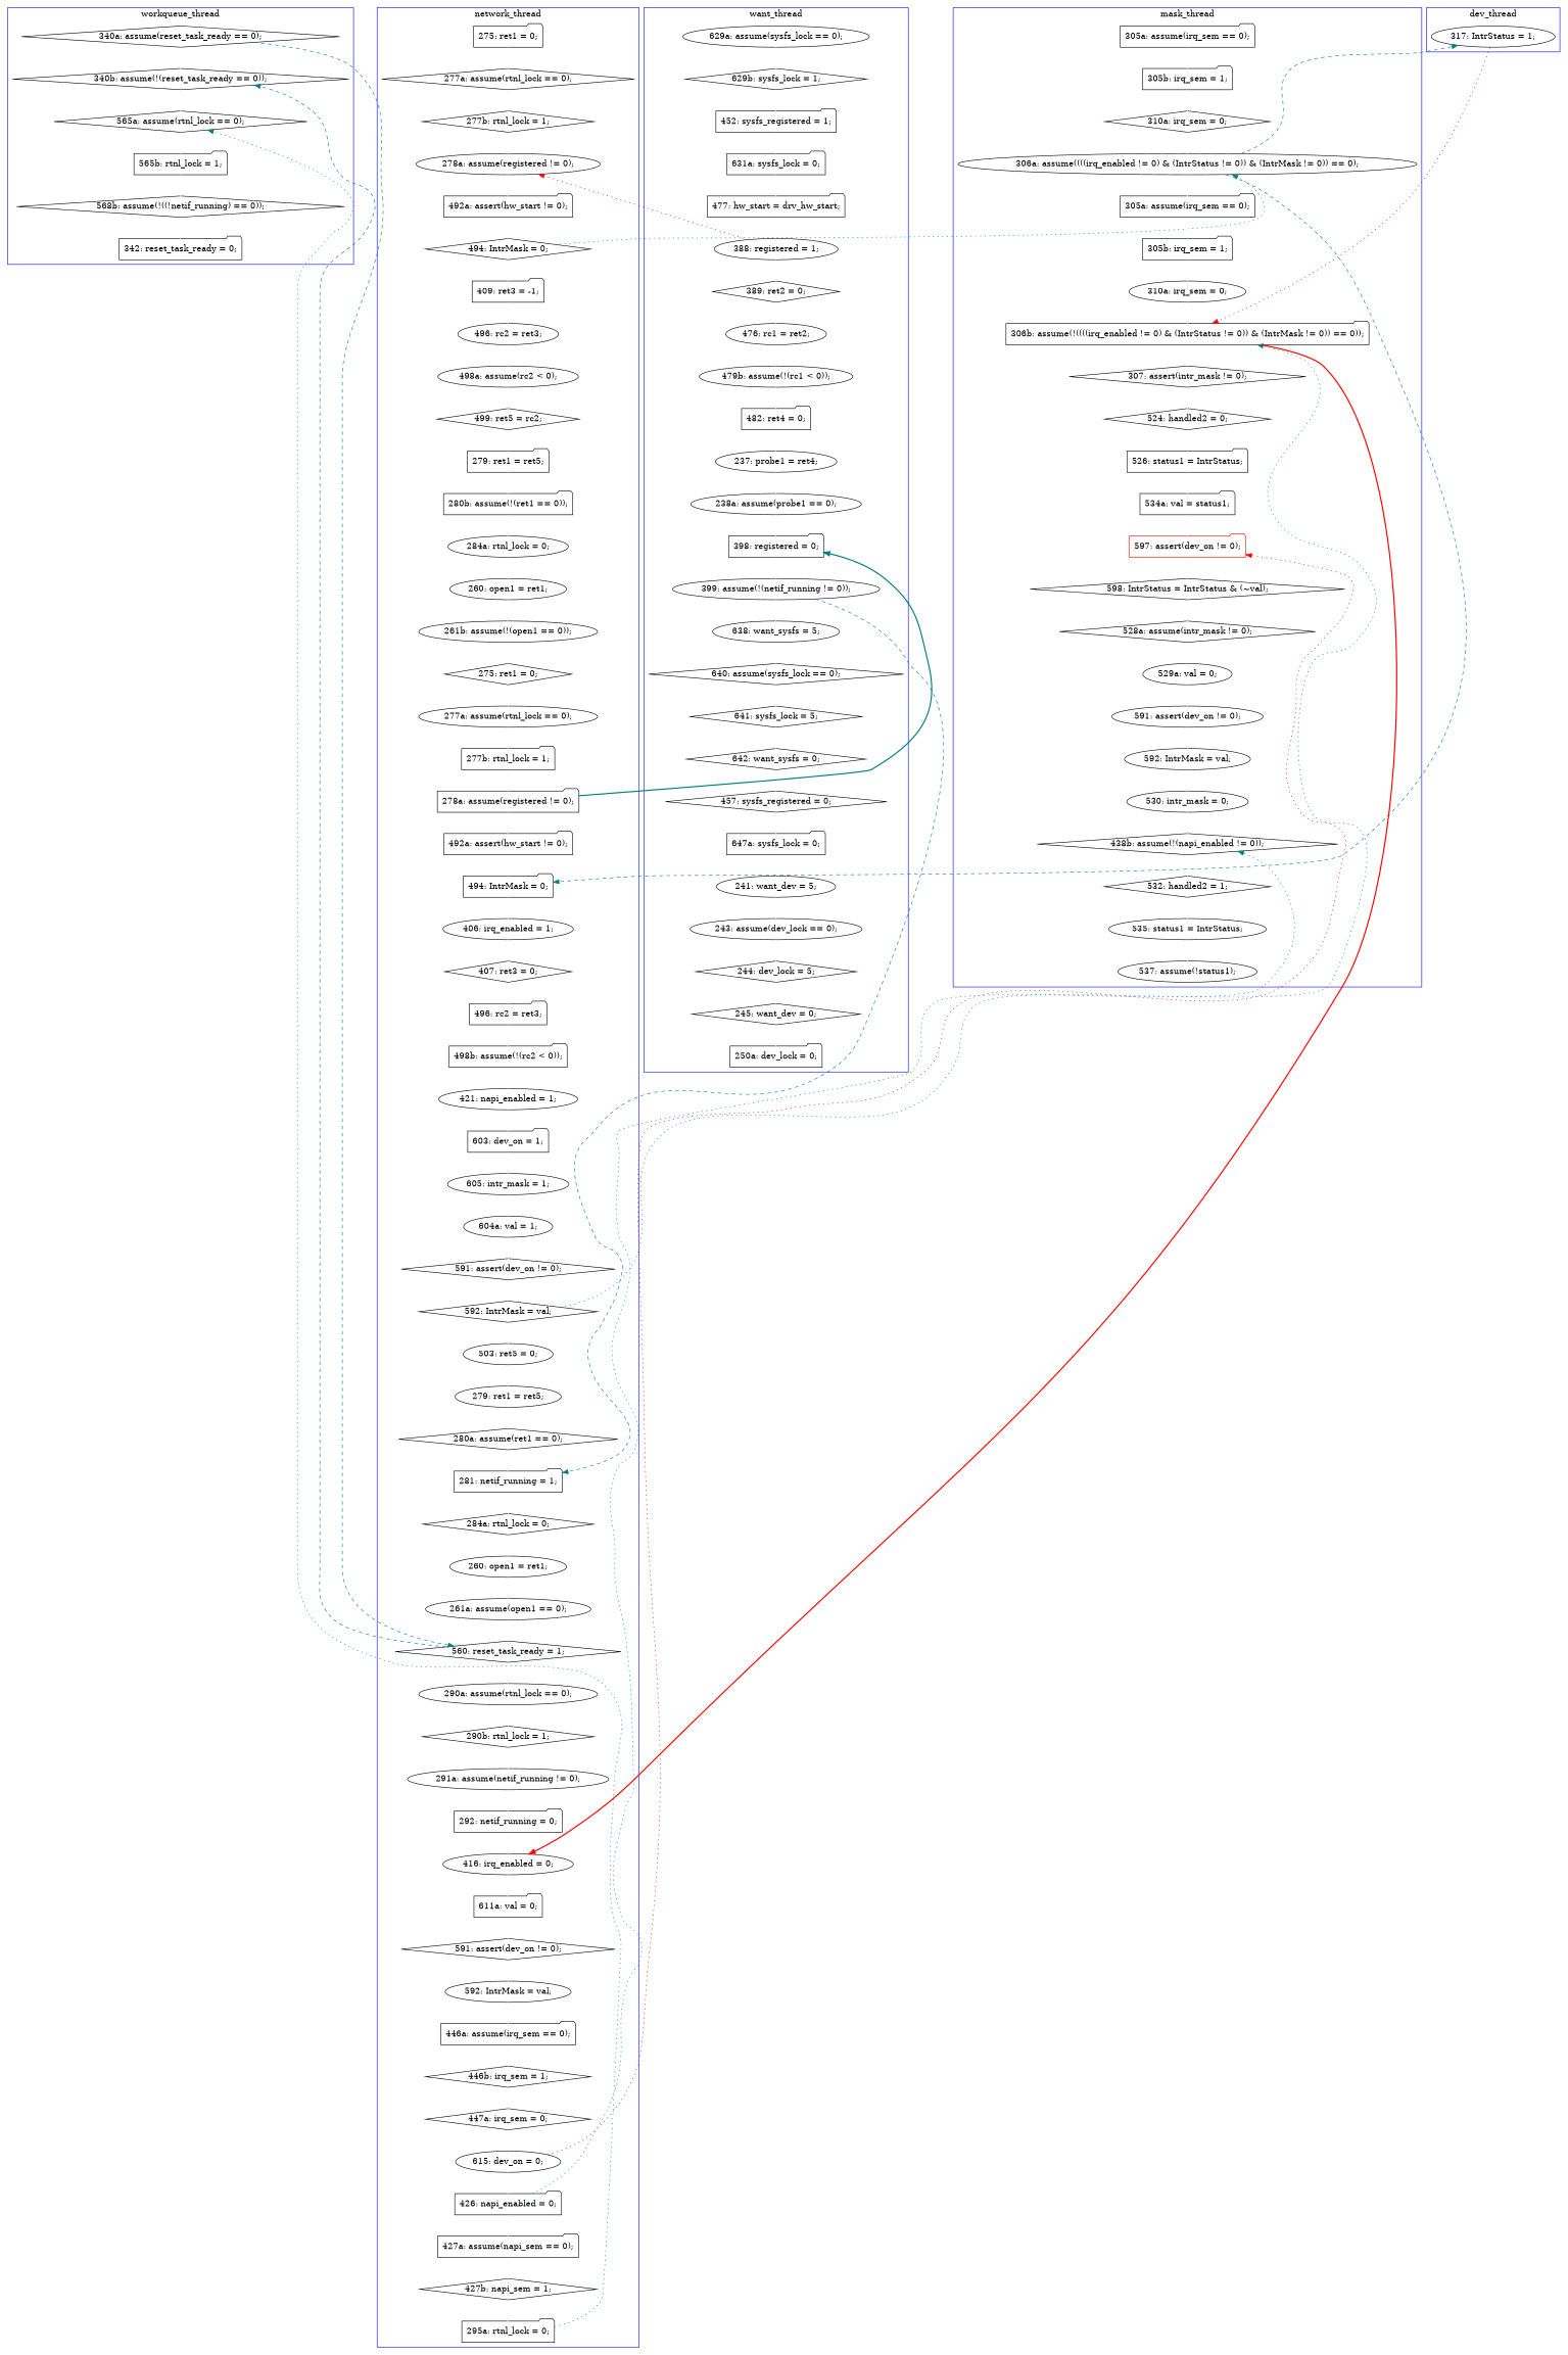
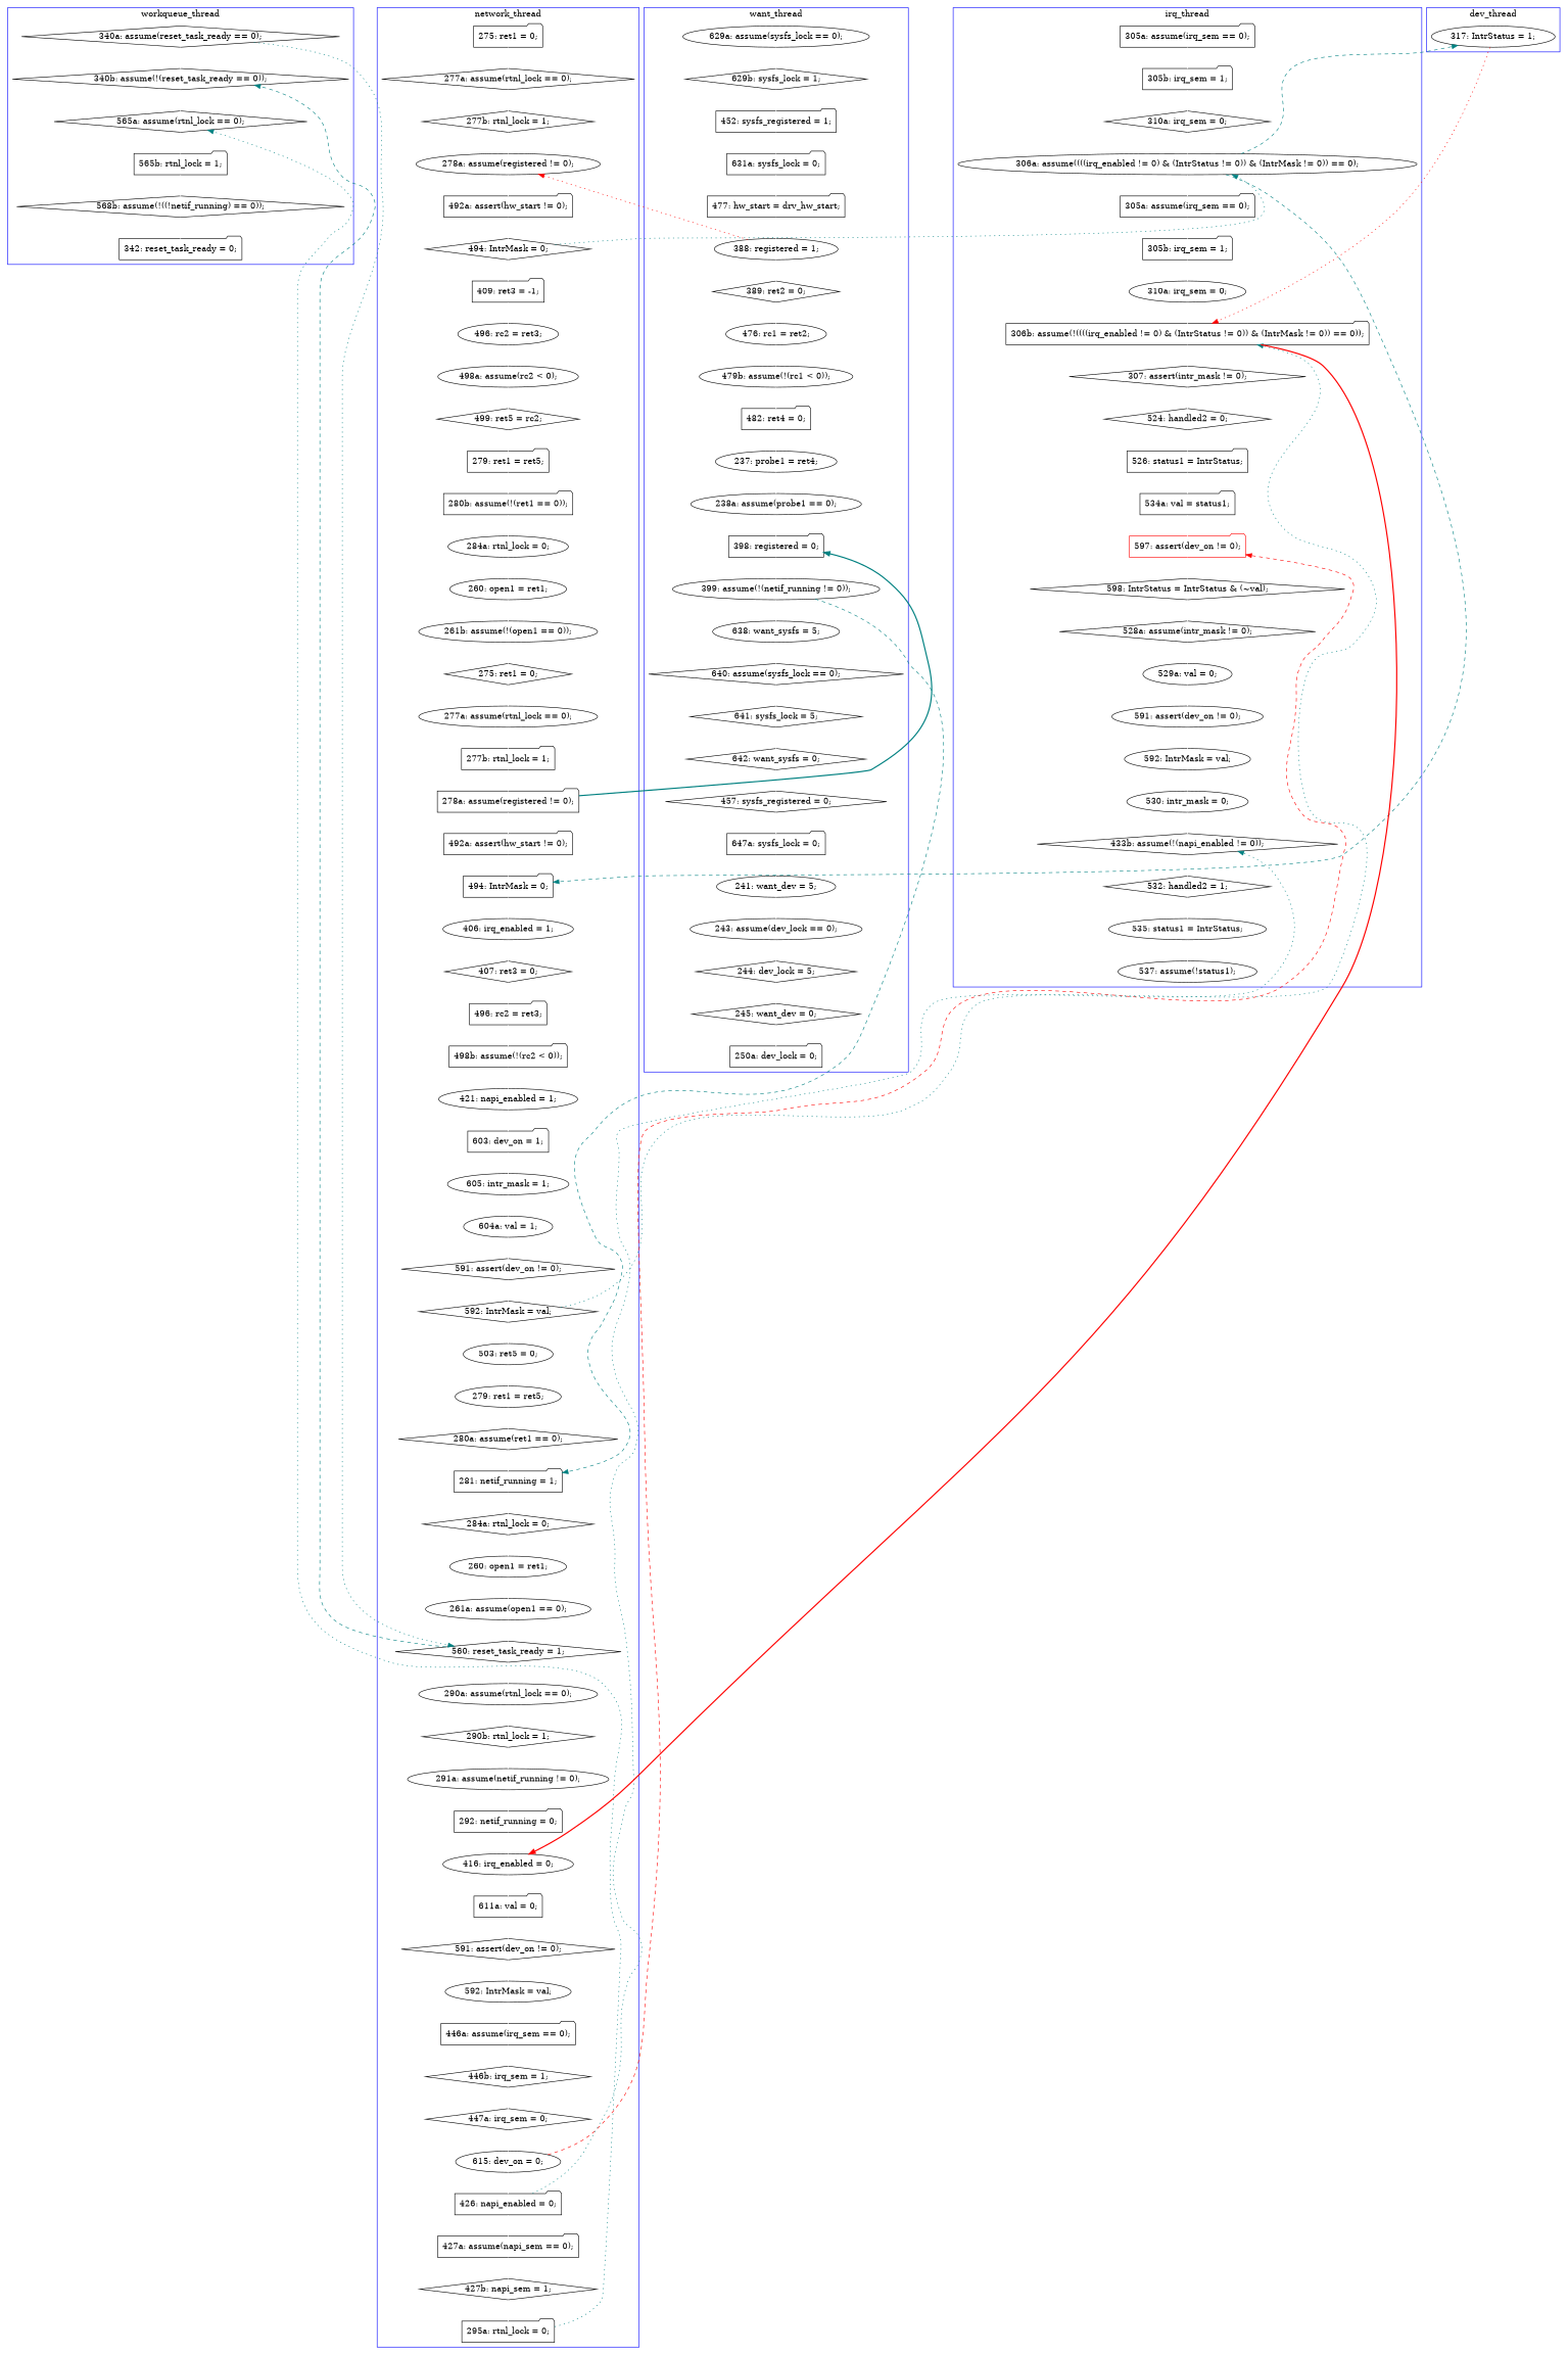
  digraph {
    node [shape=ellipse]
    edge [color=white style=solid]
    n1 [label="398: registered = 0;" shape=folder]
    n2 [label="631a: sysfs_lock = 0;" shape=folder]
    n3 [label="477: hw_start = drv_hw_start;" shape=folder]
    n4 [label="452: sysfs_registered = 1;" shape=folder]
    n5 [label="388: registered = 1;"]
    n6 [label="389: ret2 = 0;" shape=diamond]
    n7 [label="638: want_sysfs = 5;"]
    n8 [label="640: assume(sysfs_lock == 0);" shape=diamond]
    n9 [label="476: rc1 = ret2;"]
    n10 [label="479b: assume(!(rc1 < 0));"]
    n11 [label="629a: assume(sysfs_lock == 0);"]
    n12 [label="629b: sysfs_lock = 1;" shape=diamond]
    n13 [label="244: dev_lock = 5;" shape=diamond]
    n14 [label="245: want_dev = 0;" shape=diamond]
    n15 [label="399: assume(!(netif_running != 0));"]
    n16 [label="241: want_dev = 5;"]
    n17 [label="243: assume(dev_lock == 0);"]
    n18 [label="457: sysfs_registered = 0;" shape=diamond]
    n19 [label="647a: sysfs_lock = 0;" shape=folder]
    n20 [label="642: want_sysfs = 0;" shape=diamond]
    n21 [label="641: sysfs_lock = 5;" shape=diamond]
    n22 [label="482: ret4 = 0;" shape=folder]
    n23 [label="237: probe1 = ret4;"]
    n24 [label="250a: dev_lock = 0;" shape=folder]
    n25 [label="238a: assume(probe1 == 0);"]
    n26 [label="340b: assume(!(reset_task_ready == 0));" shape=diamond]
    n27 [label="565b: rtnl_lock = 1;" shape=folder]
    n28 [label="568b: assume(!((!netif_running) == 0));" shape=diamond]
    n29 [label="340a: assume(reset_task_ready == 0);" shape=diamond]
    n30 [label="565a: assume(rtnl_lock == 0);" shape=diamond]
    n31 [label="342: reset_task_ready = 0;" shape=folder]
    n32 [label="278a: assume(registered != 0);" shape=folder]
    n33 [label="447a: irq_sem = 0;" shape=diamond]
    n34 [label="615: dev_on = 0;"]
    n35 [label="291a: assume(netif_running != 0);"]
    n36 [label="292: netif_running = 0;" shape=folder]
    n37 [label="281: netif_running = 1;" shape=folder]
    n38 [label="284a: rtnl_lock = 0;" shape=diamond]
    n39 [label="260: open1 = ret1;"]
    n40 [label="261a: assume(open1 == 0);"]
    n41 [label="498b: assume(!(rc2 < 0));" shape=folder]
    n42 [label="421: napi_enabled = 1;"]
    n43 [label="592: IntrMask = val;"]
    n44 [label="446a: assume(irq_sem == 0);" shape=folder]
    n45 [label="494: IntrMask = 0;" shape=folder]
    n46 [label="261b: assume(!(open1 == 0));"]
    n47 [label="275: ret1 = 0;" shape=diamond]
    n48 [label="446b: irq_sem = 1;" shape=diamond]
    n49 [label="277a: assume(rtnl_lock == 0);"]
    n50 [label="277b: rtnl_lock = 1;" shape=folder]
    n51 [label="278a: assume(registered != 0);"]
    n52 [label="492a: assert(hw_start != 0);" shape=folder]
    n53 [label="416: irq_enabled = 0;"]
    n54 [label="494: IntrMask = 0;" shape=diamond]
    n55 [label="492a: assert(hw_start != 0);" shape=folder]
    n56 [label="603: dev_on = 1;" shape=folder]
    n57 [label="605: intr_mask = 1;"]
    n58 [label="426: napi_enabled = 0;" shape=folder]
    n59 [label="277b: rtnl_lock = 1;" shape=diamond]
    n60 [label="407: ret3 = 0;" shape=diamond]
    n61 [label="496: rc2 = ret3;" shape=folder]
    n62 [label="277a: assume(rtnl_lock == 0);" shape=diamond]
    n63 [label="560: reset_task_ready = 1;" shape=diamond]
    n64 [label="496: rc2 = ret3;"]
    n65 [label="498a: assume(rc2 < 0);"]
    n66 [label="279: ret1 = ret5;" shape=folder]
    n67 [label="280b: assume(!(ret1 == 0));" shape=folder]
    n68 [label="290a: assume(rtnl_lock == 0);"]
    n69 [label="290b: rtnl_lock = 1;" shape=diamond]
    n70 [label="592: IntrMask = val;" shape=diamond]
    n71 [label="280a: assume(ret1 == 0);" shape=diamond]
    n72 [label="279: ret1 = ret5;"]
    n73 [label="591: assert(dev_on != 0);" shape=diamond]
    n74 [label="499: ret5 = rc2;" shape=diamond]
    n75 [label="406: irq_enabled = 1;"]
    n76 [label="260: open1 = ret1;"]
    n77 [label="427a: assume(napi_sem == 0);" shape=folder]
    n78 [label="604a: val = 1;"]
    n79 [label="295a: rtnl_lock = 0;" shape=folder]
    n80 [label="503: ret5 = 0;"]
    n81 [label="409: ret3 = -1;" shape=folder]
    n82 [label="284a: rtnl_lock = 0;"]
    n83 [label="611a: val = 0;" shape=folder]
    n84 [label="591: assert(dev_on != 0);" shape=diamond]
    n85 [label="427b: napi_sem = 1;" shape=diamond]
    n86 [label="275: ret1 = 0;" shape=folder]
    n87 [label="307: assert(intr_mask != 0);" shape=diamond]
    n88 [label="524: handled2 = 0;" shape=diamond]
    n89 [label="306a: assume((((irq_enabled != 0) & (IntrStatus != 0)) & (IntrMask != 0)) == 0);"]
    n90 [label="306b: assume(!((((irq_enabled != 0) & (IntrStatus != 0)) & (IntrMask != 0)) == 0));" shape=folder]
    n91 [label="305a: assume(irq_sem == 0);" shape=folder]
-   n92 [label="438b: assume(!(napi_enabled != 0));" shape=diamond]
+   n92 [label="433b: assume(!(napi_enabled != 0));" shape=diamond]
    n93 [label="305a: assume(irq_sem == 0);" shape=folder]
    n94 [label="305b: irq_sem = 1;" shape=folder]
    n95 [color=red label="597: assert(dev_on != 0);" shape=folder]
    n96 [label="535: status1 = IntrStatus;"]
    n97 [label="537: assume(!status1);"]
    n98 [label="310a: irq_sem = 0;" shape=diamond]
    n99 [label="528a: assume(intr_mask != 0);" shape=diamond]
    n100 [label="529a: val = 0;"]
    n101 [label="305b: irq_sem = 1;" shape=folder]
    n102 [label="310a: irq_sem = 0;"]
    n103 [label="526: status1 = IntrStatus;" shape=folder]
    n104 [label="534a: val = status1;" shape=folder]
    n105 [label="591: assert(dev_on != 0);"]
    n106 [label="592: IntrMask = val;"]
    n107 [label="598: IntrStatus = IntrStatus & (~val);" shape=diamond]
    n108 [label="532: handled2 = 1;" shape=diamond]
    n109 [label="530: intr_mask = 0;"]
    n110 [label="317: IntrStatus = 1;"]
    subgraph cluster_1 {
      color=blue
      label=want_thread
      n1
      n2
      n3
      n4
      n5
      n6
      n7
      n8
      n9
      n10
      n11
      n12
      n13
      n14
      n15
      n16
      n17
      n18
      n19
      n20
      n21
      n22
      n23
      n24
      n25
    }
    subgraph cluster_2 {
      color=blue
      label=workqueue_thread
      n26
      n27
      n28
      n29
      n30
      n31
    }
    subgraph cluster_3 {
      color=blue
      label=network_thread
      n32
      n33
      n34
      n35
      n36
      n37
      n38
      n39
      n40
      n41
      n42
      n43
      n44
      n45
      n46
      n47
      n48
      n49
      n50
      n51
      n52
      n53
      n54
      n55
      n56
      n57
      n58
      n59
      n60
      n61
      n62
      n63
      n64
      n65
      n66
      n67
      n68
      n69
      n70
      n71
      n72
      n73
      n74
      n75
      n76
      n77
      n78
      n79
      n80
      n81
      n82
      n83
      n84
      n85
      n86
    }
    subgraph cluster_4 {
      color=blue
-     label=mask_thread
+     label=irq_thread
      n87
      n88
      n89
      n90
      n91
      n92
      n93
      n94
      n95
      n96
      n97
      n98
      n99
      n100
      n101
      n102
      n103
      n104
      n105
      n106
      n107
      n108
      n109
    }
    subgraph cluster_5 {
      color=blue
      label=dev_thread
      n110
    }
    n1 -> n15
    n2 -> n3
    n3 -> n5
    n4 -> n2
    n5 -> n6
    n5 -> n51 [color=red constraint=false style=dotted]
    n6 -> n9
    n7 -> n8
    n8 -> n21
    n9 -> n10
    n10 -> n22
    n11 -> n12
    n12 -> n4
    n13 -> n14
    n14 -> n24
    n15 -> n7
    n15 -> n37 [color=teal constraint=false style=dashed]
    n16 -> n17
    n17 -> n13
    n18 -> n19
    n19 -> n16
    n20 -> n18
    n21 -> n20
    n22 -> n23
    n23 -> n25
    n25 -> n1
    n26 -> n30
    n27 -> n28
    n28 -> n31
    n29 -> n26
-   n29 -> n63 [color=teal constraint=false style=dashed]
+   n29 -> n63 [color=teal constraint=false style=dotted]
    n30 -> n27
    n32 -> n1 [color=teal constraint=false style=bold]
    n32 -> n55
    n33 -> n34
    n34 -> n58
-   n34 -> n95 [color=red constraint=false style=dotted]
+   n34 -> n95 [color=red constraint=false style=dashed]
    n35 -> n36
    n36 -> n53
    n37 -> n38
    n38 -> n39
    n39 -> n40
    n40 -> n63
    n41 -> n42
    n42 -> n56
    n43 -> n44
    n44 -> n48
    n45 -> n75
    n46 -> n47
    n47 -> n49
    n48 -> n33
    n49 -> n50
    n50 -> n32
    n51 -> n52
    n52 -> n54
    n53 -> n83
    n54 -> n81
    n54 -> n89 [color=teal constraint=false style=dotted]
    n55 -> n45
    n56 -> n57
    n57 -> n78
    n58 -> n77
    n58 -> n92 [color=teal constraint=false style=dotted]
    n59 -> n51
    n60 -> n61
    n61 -> n41
    n62 -> n59
    n63 -> n26 [color=teal constraint=false style=dashed]
    n63 -> n68
    n64 -> n65
    n65 -> n74
    n66 -> n67
    n67 -> n82
    n68 -> n69
    n69 -> n35
    n70 -> n80
    n70 -> n90 [color=teal constraint=false style=dotted]
    n71 -> n37
    n72 -> n71
    n73 -> n70
    n74 -> n66
    n75 -> n60
    n76 -> n46
    n77 -> n85
    n78 -> n73
    n79 -> n30 [color=teal constraint=false style=dotted]
    n80 -> n72
    n81 -> n64
    n82 -> n76
    n83 -> n84
    n84 -> n43
    n85 -> n79
    n86 -> n62
    n87 -> n88
    n88 -> n103
    n89 -> n45 [color=teal constraint=false style=dashed]
    n89 -> n91
    n89 -> n110 [color=teal constraint=false style=dashed]
    n90 -> n53 [color=red constraint=false style=bold]
    n90 -> n87
    n91 -> n101
    n92 -> n108
    n93 -> n94
    n94 -> n98
    n95 -> n107
    n96 -> n97
    n98 -> n89
    n99 -> n100
    n100 -> n105
    n101 -> n102
    n102 -> n90
    n103 -> n104
    n104 -> n95
    n105 -> n106
    n106 -> n109
    n107 -> n99
    n108 -> n96
    n109 -> n92
    n110 -> n90 [color=red constraint=false style=dotted]
  }
